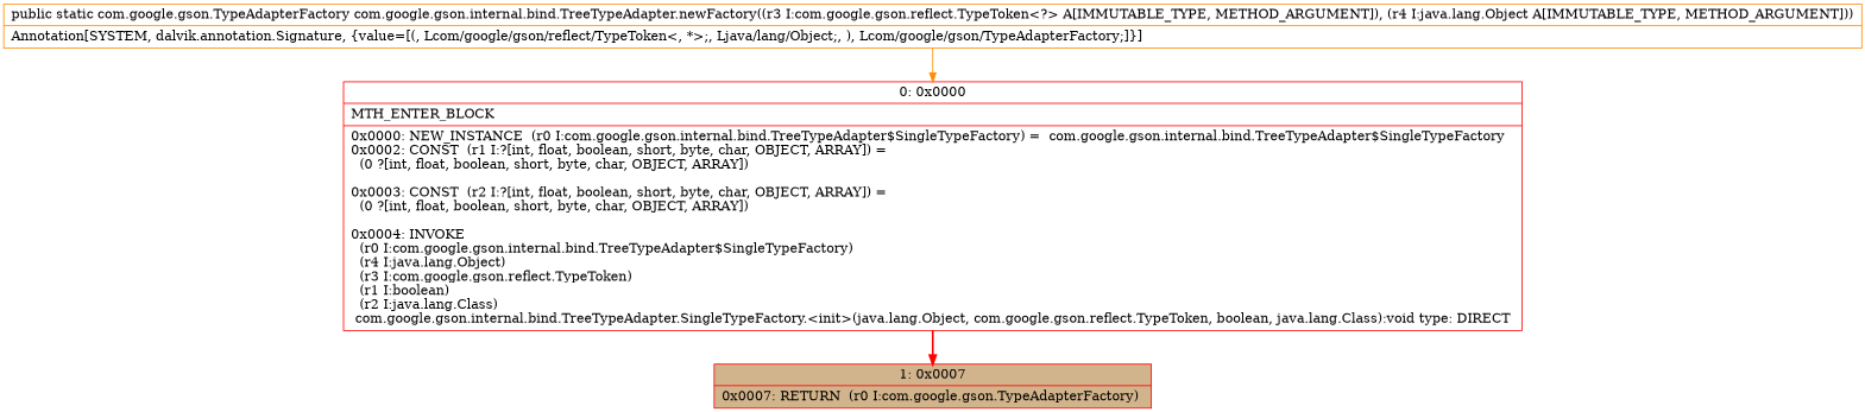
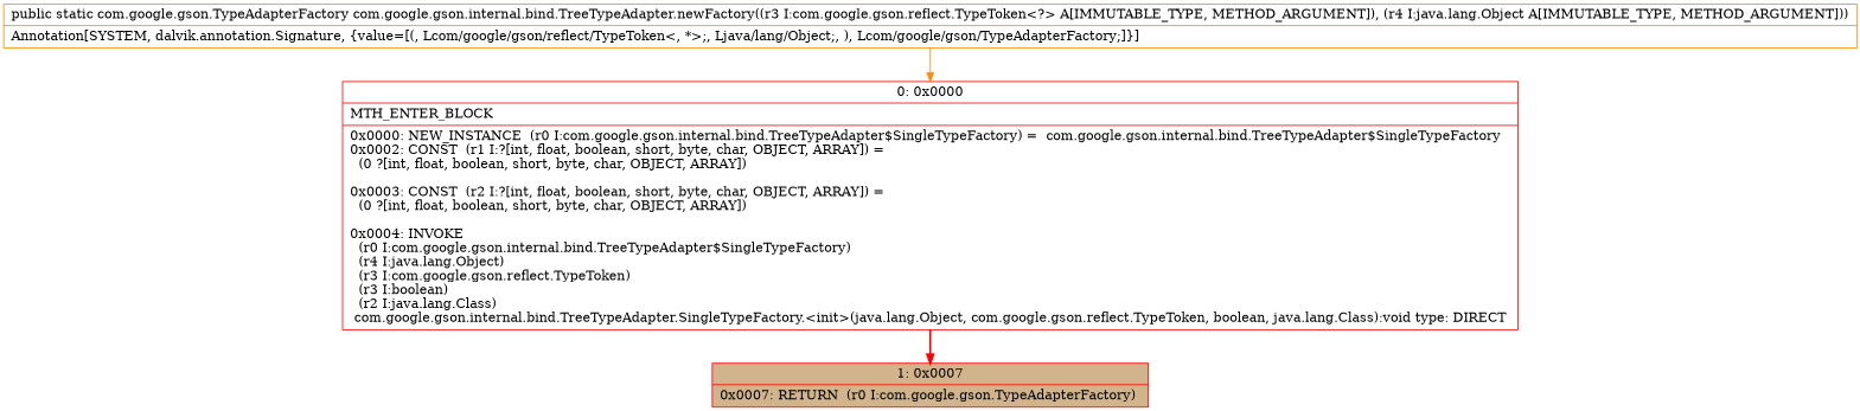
  digraph {
    node [shape=record style=filled fillcolor=white color=red]
-   n1 [label="{0\:\ 0x0000|MTH_ENTER_BLOCK\l|0x0000: NEW_INSTANCE  (r0 I:com.google.gson.internal.bind.TreeTypeAdapter$SingleTypeFactory) =  com.google.gson.internal.bind.TreeTypeAdapter$SingleTypeFactory \l0x0002: CONST  (r1 I:?[int, float, boolean, short, byte, char, OBJECT, ARRAY]) = \l  (0 ?[int, float, boolean, short, byte, char, OBJECT, ARRAY])\l \l0x0003: CONST  (r2 I:?[int, float, boolean, short, byte, char, OBJECT, ARRAY]) = \l  (0 ?[int, float, boolean, short, byte, char, OBJECT, ARRAY])\l \l0x0004: INVOKE  \l  (r0 I:com.google.gson.internal.bind.TreeTypeAdapter$SingleTypeFactory)\l  (r4 I:java.lang.Object)\l  (r3 I:com.google.gson.reflect.TypeToken)\l  (r1 I:boolean)\l  (r2 I:java.lang.Class)\l com.google.gson.internal.bind.TreeTypeAdapter.SingleTypeFactory.\<init\>(java.lang.Object, com.google.gson.reflect.TypeToken, boolean, java.lang.Class):void type: DIRECT \l}"]
+   n1 [label="{0\:\ 0x0000|MTH_ENTER_BLOCK\l|0x0000: NEW_INSTANCE  (r0 I:com.google.gson.internal.bind.TreeTypeAdapter$SingleTypeFactory) =  com.google.gson.internal.bind.TreeTypeAdapter$SingleTypeFactory \l0x0002: CONST  (r1 I:?[int, float, boolean, short, byte, char, OBJECT, ARRAY]) = \l  (0 ?[int, float, boolean, short, byte, char, OBJECT, ARRAY])\l \l0x0003: CONST  (r2 I:?[int, float, boolean, short, byte, char, OBJECT, ARRAY]) = \l  (0 ?[int, float, boolean, short, byte, char, OBJECT, ARRAY])\l \l0x0004: INVOKE  \l  (r0 I:com.google.gson.internal.bind.TreeTypeAdapter$SingleTypeFactory)\l  (r4 I:java.lang.Object)\l  (r3 I:com.google.gson.reflect.TypeToken)\l  (r3 I:boolean)\l  (r2 I:java.lang.Class)\l com.google.gson.internal.bind.TreeTypeAdapter.SingleTypeFactory.\<init\>(java.lang.Object, com.google.gson.reflect.TypeToken, boolean, java.lang.Class):void type: DIRECT \l}"]
    n2 [label="{1\:\ 0x0007|0x0007: RETURN  (r0 I:com.google.gson.TypeAdapterFactory) \l}" fillcolor=tan]
    n3 [label="{public static com.google.gson.TypeAdapterFactory com.google.gson.internal.bind.TreeTypeAdapter.newFactory((r3 I:com.google.gson.reflect.TypeToken\<?\> A[IMMUTABLE_TYPE, METHOD_ARGUMENT]), (r4 I:java.lang.Object A[IMMUTABLE_TYPE, METHOD_ARGUMENT]))  | Annotation[SYSTEM, dalvik.annotation.Signature, \{value=[(, Lcom\/google\/gson\/reflect\/TypeToken\<, *\>;, Ljava\/lang\/Object;, ), Lcom\/google\/gson\/TypeAdapterFactory;]\}]\l}" color=darkorange]
    n1 -> n2 [color=red style=bold]
    n3 -> n1 [color=darkorange style=solid]
  }
